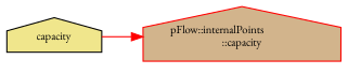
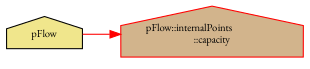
  digraph {
    rankdir=LR
    fontname="EB Garamond"
    node [fontname="EB Garamond" fontsize=10 shape=house style=filled]
-   n1 [color=black fillcolor=khaki fontcolor=black height=0.2 label=capacity width=0.4]
+   n1 [color=black fillcolor=khaki fontcolor=black height=0.2 label=pFlow width=0.4]
    n2 [color=red fillcolor=tan height=0.2 label="pFlow::internalPoints\l::capacity" width=0.4]
    n1 -> n2 [color=red fontname="EB Garamond" fontsize=10 labelfontname=Helvetica labelfontsize=10 style=solid]
  }
